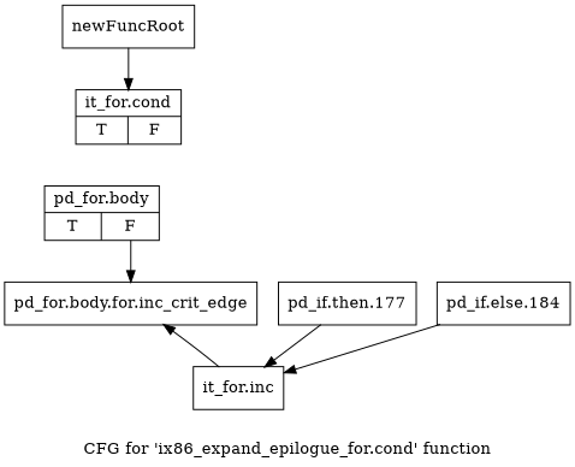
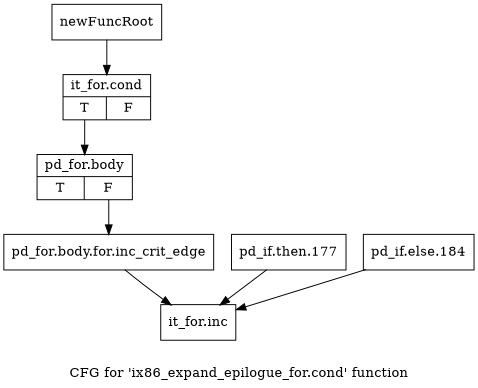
  digraph {
    fontname="DejaVu Serif"
    label="CFG for 'ix86_expand_epilogue_for.cond' function"
    node [fontname="DejaVu Serif" shape=record]
    edge [fontname="DejaVu Serif"]
    n1 [label="{newFuncRoot}"]
    n2 [label="{it_for.cond|{<s0>T|<s1>F}}"]
    n3 [label="{pd_for.body|{<s0>T|<s1>F}}"]
    n4 [label="{pd_for.body.for.inc_crit_edge}"]
    n5 [label="{it_for.inc}"]
    n6 [label="{pd_if.then.177}"]
    n7 [label="{pd_if.else.184}"]
    n1 -> n2
+   n2 -> n3 [tailport=s0]
    n3 -> n4 [tailport=s1]
-   n5 -> n4
+   n4 -> n5
    n6 -> n5
    n7 -> n5
  }
